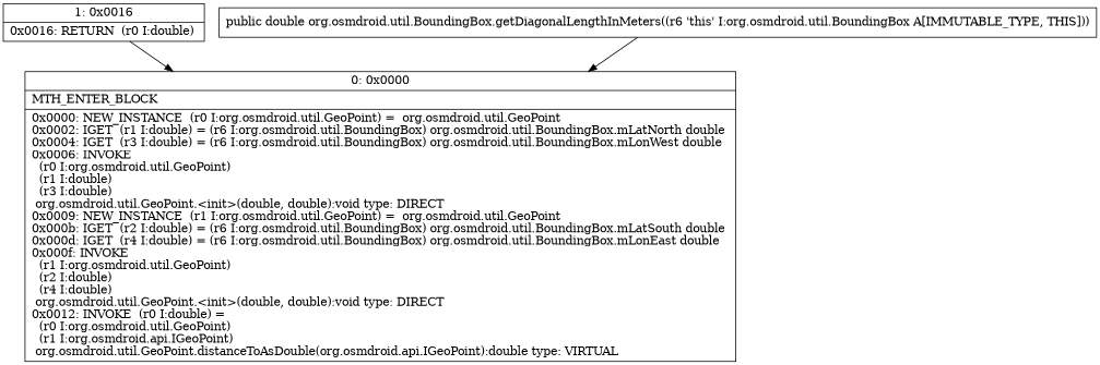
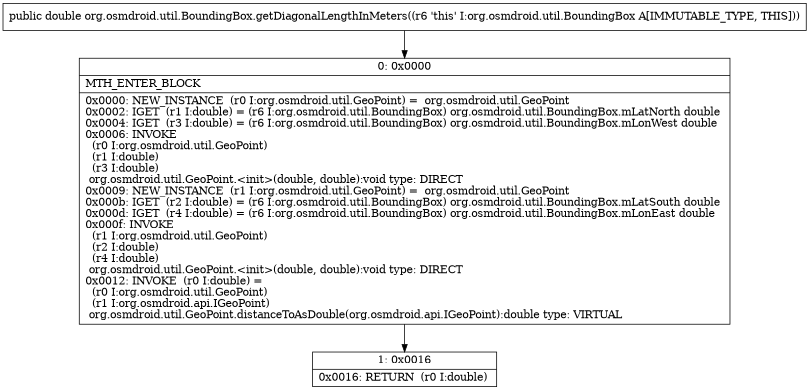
  digraph {
    node [shape=record]
    n1 [label="{0\:\ 0x0000|MTH_ENTER_BLOCK\l|0x0000: NEW_INSTANCE  (r0 I:org.osmdroid.util.GeoPoint) =  org.osmdroid.util.GeoPoint \l0x0002: IGET  (r1 I:double) = (r6 I:org.osmdroid.util.BoundingBox) org.osmdroid.util.BoundingBox.mLatNorth double \l0x0004: IGET  (r3 I:double) = (r6 I:org.osmdroid.util.BoundingBox) org.osmdroid.util.BoundingBox.mLonWest double \l0x0006: INVOKE  \l  (r0 I:org.osmdroid.util.GeoPoint)\l  (r1 I:double)\l  (r3 I:double)\l org.osmdroid.util.GeoPoint.\<init\>(double, double):void type: DIRECT \l0x0009: NEW_INSTANCE  (r1 I:org.osmdroid.util.GeoPoint) =  org.osmdroid.util.GeoPoint \l0x000b: IGET  (r2 I:double) = (r6 I:org.osmdroid.util.BoundingBox) org.osmdroid.util.BoundingBox.mLatSouth double \l0x000d: IGET  (r4 I:double) = (r6 I:org.osmdroid.util.BoundingBox) org.osmdroid.util.BoundingBox.mLonEast double \l0x000f: INVOKE  \l  (r1 I:org.osmdroid.util.GeoPoint)\l  (r2 I:double)\l  (r4 I:double)\l org.osmdroid.util.GeoPoint.\<init\>(double, double):void type: DIRECT \l0x0012: INVOKE  (r0 I:double) = \l  (r0 I:org.osmdroid.util.GeoPoint)\l  (r1 I:org.osmdroid.api.IGeoPoint)\l org.osmdroid.util.GeoPoint.distanceToAsDouble(org.osmdroid.api.IGeoPoint):double type: VIRTUAL \l}"]
    n2 [label="{1\:\ 0x0016|0x0016: RETURN  (r0 I:double) \l}"]
    n3 [label="{public double org.osmdroid.util.BoundingBox.getDiagonalLengthInMeters((r6 'this' I:org.osmdroid.util.BoundingBox A[IMMUTABLE_TYPE, THIS])) }"]
-   n2 -> n1
+   n1 -> n2
    n3 -> n1
  }
